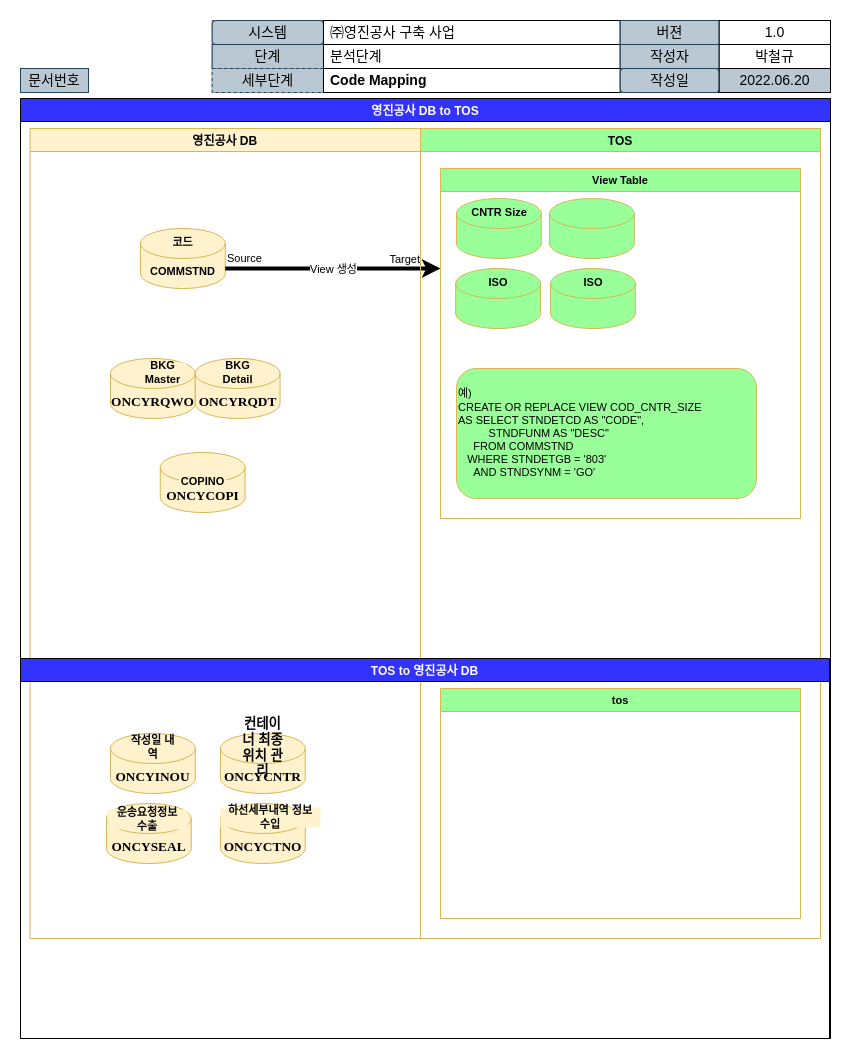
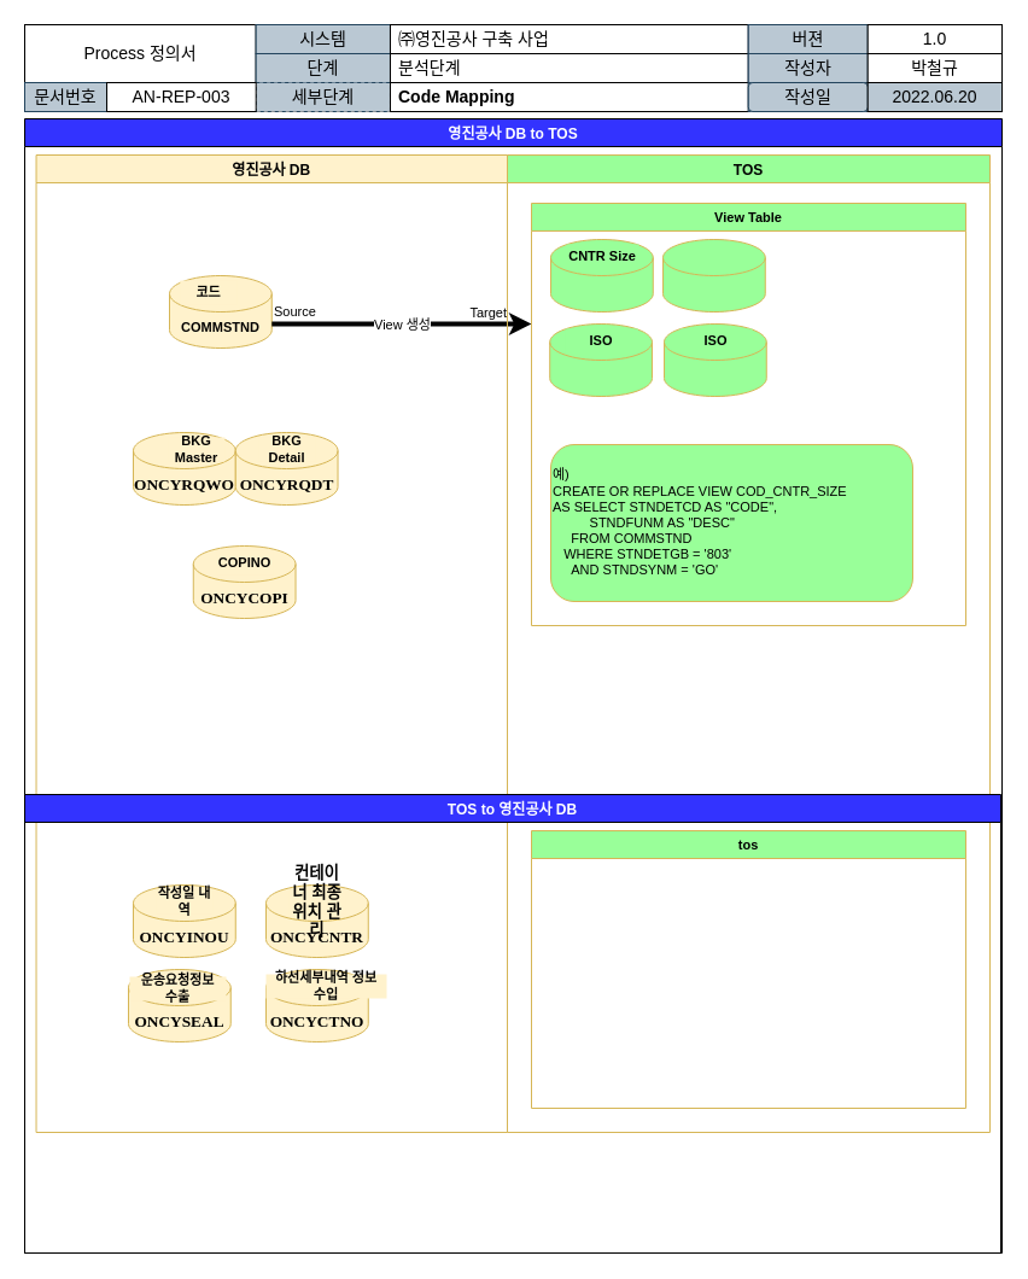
  <mxCell id="0" />
  <mxCell id="1" parent="0" />
  <mxCell id="2" value="영진공사 DB to TOS" style="swimlane;fillColor=#3333FF;fontColor=#FFFFFF;" vertex="1" parent="1"><mxGeometry x="20" y="98" width="810" height="940" as="geometry" /></mxCell>
  <mxCell id="3" value="영진공사 DB" style="swimlane;fillColor=#fff2cc;strokeColor=#d6b656;startSize=23;" vertex="1" parent="2"><mxGeometry x="9.54" y="30" width="390.46" height="810" as="geometry" /></mxCell>
  <mxCell id="4" style="edgeStyle=orthogonalEdgeStyle;rounded=0;orthogonalLoop=1;jettySize=auto;html=1;exitX=1;exitY=0.5;exitDx=0;exitDy=0;strokeColor=#FF0000;" edge="1" parent="3"><mxGeometry relative="1" as="geometry"><mxPoint x="241" y="420" as="targetPoint" /></mxGeometry></mxCell>
  <mxCell id="5" value="" style="group;fontStyle=1" vertex="1" connectable="0" parent="3"><mxGeometry x="110.46" y="100" width="84.77" height="60" as="geometry" /></mxCell>
  <mxCell id="6" value="COMMSTND" style="shape=cylinder3;whiteSpace=wrap;html=1;boundedLbl=1;backgroundOutline=1;size=15;fontSize=11;strokeColor=#D6B656;fillColor=#FFF2CC;fontStyle=1" vertex="1" parent="5"><mxGeometry width="84.77" height="60" as="geometry" /></mxCell>
- <mxCell id="7" value="코드" style="rounded=0;whiteSpace=wrap;html=1;fontSize=11;strokeColor=none;fillColor=#FFF2CC;fontStyle=1" vertex="1" parent="5"><mxGeometry x="18.81" y="4" width="47.15" height="20" as="geometry" /></mxCell>
+ <mxCell id="7" value="코드" style="rounded=0;whiteSpace=wrap;html=1;fontSize=11;strokeColor=none;fillColor=#FFF2CC;fontStyle=1" vertex="1" parent="5"><mxGeometry x="8.81" y="4" width="47.15" height="20" as="geometry" /></mxCell>
  <mxCell id="8" value="" style="endArrow=classic;html=1;rounded=0;fontSize=11;strokeWidth=4;" edge="1" parent="3"><mxGeometry relative="1" as="geometry"><mxPoint x="195.23" y="140" as="sourcePoint" /><mxPoint x="410.46" y="140" as="targetPoint" /></mxGeometry></mxCell>
  <mxCell id="9" value="View 생성" style="edgeLabel;resizable=0;html=1;align=center;verticalAlign=middle;fontSize=11;strokeColor=#D6B656;fillColor=#99FF99;" connectable="0" vertex="1" parent="8"><mxGeometry relative="1" as="geometry" /></mxCell>
  <mxCell id="10" value="Source" style="edgeLabel;resizable=0;html=1;align=left;verticalAlign=bottom;fontSize=11;strokeColor=#D6B656;fillColor=#99FF99;" connectable="0" vertex="1" parent="8"><mxGeometry x="-1" relative="1" as="geometry"><mxPoint y="-2" as="offset" /></mxGeometry></mxCell>
  <mxCell id="11" value="Target" style="edgeLabel;resizable=0;html=1;align=right;verticalAlign=bottom;fontSize=11;strokeColor=#D6B656;fillColor=#99FF99;" connectable="0" vertex="1" parent="8"><mxGeometry x="1" relative="1" as="geometry"><mxPoint x="-20" y="-1" as="offset" /></mxGeometry></mxCell>
  <mxCell id="12" value="" style="group;fontStyle=1" vertex="1" connectable="0" parent="3"><mxGeometry x="80.46" y="230" width="84.77" height="60" as="geometry" /></mxCell>
  <mxCell id="13" value="&lt;span style=&quot;font-size:10.0pt;mso-bidi-font-size:&lt;br/&gt;11.0pt;font-family:&amp;quot;맑은 고딕&amp;quot;;mso-ascii-theme-font:minor-latin;mso-fareast-theme-font:&lt;br/&gt;minor-fareast;mso-hansi-theme-font:minor-latin;mso-bidi-font-family:&amp;quot;Times New Roman&amp;quot;;&lt;br/&gt;mso-bidi-theme-font:minor-bidi;mso-ansi-language:EN-US;mso-fareast-language:&lt;br/&gt;KO;mso-bidi-language:AR-SA&quot; lang=&quot;EN-US&quot;&gt;ONCYRQWO&lt;/span&gt;" style="shape=cylinder3;whiteSpace=wrap;html=1;boundedLbl=1;backgroundOutline=1;size=15;fontSize=11;strokeColor=#D6B656;fillColor=#FFF2CC;fontStyle=1" vertex="1" parent="12"><mxGeometry width="84.77" height="60" as="geometry" /></mxCell>
  <mxCell id="14" value="BKG Master" style="rounded=0;whiteSpace=wrap;html=1;fontSize=11;strokeColor=none;fillColor=#FFF2CC;fontStyle=1" vertex="1" parent="12"><mxGeometry x="28.81" y="4" width="47.15" height="20" as="geometry" /></mxCell>
  <mxCell id="15" value="" style="group;fontStyle=1" vertex="1" connectable="0" parent="3"><mxGeometry x="165.23" y="230" width="84.77" height="60" as="geometry" /></mxCell>
  <mxCell id="16" value="&lt;span style=&quot;font-size:10.0pt;mso-bidi-font-size:&lt;br/&gt;11.0pt;font-family:&amp;quot;맑은 고딕&amp;quot;;mso-ascii-theme-font:minor-latin;mso-fareast-theme-font:&lt;br/&gt;minor-fareast;mso-hansi-theme-font:minor-latin;mso-bidi-font-family:&amp;quot;Times New Roman&amp;quot;;&lt;br/&gt;mso-bidi-theme-font:minor-bidi;mso-ansi-language:EN-US;mso-fareast-language:&lt;br/&gt;KO;mso-bidi-language:AR-SA&quot; lang=&quot;EN-US&quot;&gt;ONCYRQDT&lt;/span&gt;" style="shape=cylinder3;whiteSpace=wrap;html=1;boundedLbl=1;backgroundOutline=1;size=15;fontSize=11;strokeColor=#D6B656;fillColor=#FFF2CC;fontStyle=1" vertex="1" parent="15"><mxGeometry width="84.77" height="60" as="geometry" /></mxCell>
  <mxCell id="17" value="BKG Detail" style="rounded=0;whiteSpace=wrap;html=1;fontSize=11;strokeColor=none;fillColor=#FFF2CC;fontStyle=1" vertex="1" parent="15"><mxGeometry x="18.81" y="4" width="47.15" height="20" as="geometry" /></mxCell>
  <mxCell id="18" value="TOS" style="swimlane;fillColor=#99FF99;strokeColor=#d6b656;" vertex="1" parent="2"><mxGeometry x="400" y="30" width="400" height="810" as="geometry" /></mxCell>
  <mxCell id="19" style="edgeStyle=orthogonalEdgeStyle;rounded=0;orthogonalLoop=1;jettySize=auto;html=1;exitX=1;exitY=0.5;exitDx=0;exitDy=0;strokeColor=#FF0000;" edge="1" parent="18"><mxGeometry relative="1" as="geometry"><mxPoint x="241" y="420" as="targetPoint" /></mxGeometry></mxCell>
  <mxCell id="20" value="cㅍ" style="group" vertex="1" connectable="0" parent="18"><mxGeometry x="194" y="30" width="51" height="37" as="geometry" /></mxCell>
  <mxCell id="21" value="" style="rounded=0;whiteSpace=wrap;html=1;strokeColor=#FFFFFF;" vertex="1" parent="20"><mxGeometry x="12.5" y="-1" width="38.5" height="22" as="geometry" /></mxCell>
  <mxCell id="22" value="View Table" style="swimlane;fontSize=11;strokeColor=#D6B656;fillColor=#99FF99;" vertex="1" parent="18"><mxGeometry x="20" y="40" width="360" height="350" as="geometry" /></mxCell>
  <mxCell id="23" value="" style="group" vertex="1" connectable="0" parent="22"><mxGeometry x="109" y="30" width="84.77" height="60" as="geometry" /></mxCell>
  <mxCell id="24" value="" style="shape=cylinder3;whiteSpace=wrap;html=1;boundedLbl=1;backgroundOutline=1;size=15;fontSize=11;strokeColor=#D6B656;fillColor=#99FF99;fontStyle=1" vertex="1" parent="23"><mxGeometry width="84.77" height="60" as="geometry" /></mxCell>
  <mxCell id="25" value="" style="group" vertex="1" connectable="0" parent="22"><mxGeometry x="16" y="30" width="84.77" height="60" as="geometry" /></mxCell>
  <mxCell id="26" value="" style="shape=cylinder3;whiteSpace=wrap;html=1;boundedLbl=1;backgroundOutline=1;size=15;fontSize=11;strokeColor=#D6B656;fillColor=#99FF99;fontStyle=1" vertex="1" parent="25"><mxGeometry width="84.77" height="60" as="geometry" /></mxCell>
  <mxCell id="27" value="CNTR Size" style="rounded=0;whiteSpace=wrap;html=1;fontSize=11;strokeColor=none;fillColor=#99FF99;fontStyle=1;align=center;" vertex="1" parent="25"><mxGeometry x="13" y="4" width="60" height="20" as="geometry" /></mxCell>
  <mxCell id="28" value="" style="group" vertex="1" connectable="0" parent="22"><mxGeometry x="15.23" y="100" width="84.77" height="60" as="geometry" /></mxCell>
  <mxCell id="29" value="" style="shape=cylinder3;whiteSpace=wrap;html=1;boundedLbl=1;backgroundOutline=1;size=15;fontSize=11;strokeColor=#D6B656;fillColor=#99FF99;fontStyle=1" vertex="1" parent="28"><mxGeometry width="84.77" height="60" as="geometry" /></mxCell>
  <mxCell id="30" value="ISO" style="rounded=0;whiteSpace=wrap;html=1;fontSize=11;strokeColor=none;fillColor=#99FF99;fontStyle=1;align=center;" vertex="1" parent="28"><mxGeometry x="13" y="4" width="60" height="20" as="geometry" /></mxCell>
  <mxCell id="31" value="" style="group" vertex="1" connectable="0" parent="22"><mxGeometry x="110" y="100" width="84.77" height="60" as="geometry" /></mxCell>
  <mxCell id="32" value="" style="shape=cylinder3;whiteSpace=wrap;html=1;boundedLbl=1;backgroundOutline=1;size=15;fontSize=11;strokeColor=#D6B656;fillColor=#99FF99;fontStyle=1" vertex="1" parent="31"><mxGeometry width="84.77" height="60" as="geometry" /></mxCell>
  <mxCell id="33" value="ISO" style="rounded=0;whiteSpace=wrap;html=1;fontSize=11;strokeColor=none;fillColor=#99FF99;fontStyle=1;align=center;" vertex="1" parent="31"><mxGeometry x="13" y="4" width="60" height="20" as="geometry" /></mxCell>
  <mxCell id="34" value="예)&lt;br&gt;&lt;div&gt;CREATE OR REPLACE VIEW COD_CNTR_SIZE&lt;/div&gt;&lt;div&gt;AS SELECT STNDETCD AS &quot;CODE&quot;,&lt;/div&gt;&lt;div&gt;&amp;nbsp; &amp;nbsp; &amp;nbsp; &amp;nbsp; &amp;nbsp; STNDFUNM AS &quot;DESC&quot;&amp;nbsp;&amp;nbsp;&lt;/div&gt;&lt;div&gt;&amp;nbsp; &amp;nbsp; &amp;nbsp;FROM COMMSTND&lt;/div&gt;&lt;div&gt;&amp;nbsp; &amp;nbsp;WHERE STNDETGB = '803'&lt;/div&gt;&lt;div&gt;&amp;nbsp; &amp;nbsp; &amp;nbsp;AND STNDSYNM = 'GO'&lt;/div&gt;" style="rounded=1;whiteSpace=wrap;html=1;fontSize=11;strokeColor=#D6B656;fillColor=#99FF99;align=left;" vertex="1" parent="22"><mxGeometry x="16" y="200" width="300" height="130" as="geometry" /></mxCell>
  <mxCell id="35" value="TOS to 영진공사 DB" style="swimlane;fillColor=#3333FF;strokeColor=#000000;fontColor=#FFFFFF;startSize=23;" vertex="1" parent="2"><mxGeometry y="560" width="809" height="380" as="geometry" /></mxCell>
  <mxCell id="36" style="edgeStyle=orthogonalEdgeStyle;rounded=0;orthogonalLoop=1;jettySize=auto;html=1;exitX=1;exitY=0.5;exitDx=0;exitDy=0;strokeColor=#FF0000;" edge="1" parent="35"><mxGeometry relative="1" as="geometry"><mxPoint x="241" y="420" as="targetPoint" /></mxGeometry></mxCell>
  <mxCell id="37" value="" style="group;fontStyle=1" vertex="1" connectable="0" parent="35"><mxGeometry x="90" y="75" width="84.77" height="60" as="geometry" /></mxCell>
  <mxCell id="38" value="&lt;span style=&quot;font-size:10.0pt;mso-bidi-font-size:&lt;br/&gt;11.0pt;font-family:&amp;quot;맑은 고딕&amp;quot;;mso-ascii-theme-font:minor-latin;mso-fareast-theme-font:&lt;br/&gt;minor-fareast;mso-hansi-theme-font:minor-latin;mso-bidi-font-family:&amp;quot;Times New Roman&amp;quot;;&lt;br/&gt;mso-bidi-theme-font:minor-bidi;mso-ansi-language:EN-US;mso-fareast-language:&lt;br/&gt;KO;mso-bidi-language:AR-SA&quot; lang=&quot;EN-US&quot;&gt;ONCYINOU&lt;/span&gt;" style="shape=cylinder3;whiteSpace=wrap;html=1;boundedLbl=1;backgroundOutline=1;size=15;fontSize=11;strokeColor=#D6B656;fillColor=#FFF2CC;fontStyle=1" vertex="1" parent="37"><mxGeometry width="84.77" height="60" as="geometry" /></mxCell>
  <mxCell id="39" value="&lt;span&gt;작성일 내역&lt;/span&gt;" style="rounded=0;whiteSpace=wrap;html=1;fontSize=11;strokeColor=none;fillColor=#FFF2CC;fontStyle=1" vertex="1" parent="37"><mxGeometry x="18.81" y="4" width="47.15" height="20" as="geometry" /></mxCell>
  <mxCell id="40" value="" style="group;fontStyle=1" vertex="1" connectable="0" parent="35"><mxGeometry x="86" y="145" width="90" height="60" as="geometry" /></mxCell>
  <mxCell id="41" value="&lt;span style=&quot;font-size:10.0pt;mso-bidi-font-size:&lt;br/&gt;11.0pt;font-family:&amp;quot;맑은 고딕&amp;quot;;mso-ascii-theme-font:minor-latin;mso-fareast-theme-font:&lt;br/&gt;minor-fareast;mso-hansi-theme-font:minor-latin;mso-bidi-font-family:&amp;quot;Times New Roman&amp;quot;;&lt;br/&gt;mso-bidi-theme-font:minor-bidi;mso-ansi-language:EN-US;mso-fareast-language:&lt;br/&gt;KO;mso-bidi-language:AR-SA&quot; lang=&quot;EN-US&quot;&gt;ONCYSEAL&lt;/span&gt;" style="shape=cylinder3;whiteSpace=wrap;html=1;boundedLbl=1;backgroundOutline=1;size=15;fontSize=11;strokeColor=#D6B656;fillColor=#FFF2CC;fontStyle=1" vertex="1" parent="40"><mxGeometry width="84.77" height="60" as="geometry" /></mxCell>
  <mxCell id="42" value="&lt;span&gt;운송요청정보&lt;br&gt;수출&lt;/span&gt;" style="rounded=0;whiteSpace=wrap;html=1;fontSize=11;strokeColor=none;fillColor=#FFF2CC;fontStyle=1" vertex="1" parent="40"><mxGeometry x="1" y="6" width="80" height="20" as="geometry" /></mxCell>
  <mxCell id="43" value="" style="group;fontStyle=1" vertex="1" connectable="0" parent="35"><mxGeometry x="200" y="75" width="84.77" height="60" as="geometry" /></mxCell>
  <mxCell id="44" value="&lt;span style=&quot;font-size:10.0pt;mso-bidi-font-size:&lt;br/&gt;11.0pt;font-family:&amp;quot;맑은 고딕&amp;quot;;mso-ascii-theme-font:minor-latin;mso-fareast-theme-font:&lt;br/&gt;minor-fareast;mso-hansi-theme-font:minor-latin;mso-bidi-font-family:&amp;quot;Times New Roman&amp;quot;;&lt;br/&gt;mso-bidi-theme-font:minor-bidi;mso-ansi-language:EN-US;mso-fareast-language:&lt;br/&gt;KO;mso-bidi-language:AR-SA&quot; lang=&quot;EN-US&quot;&gt;ONCYCNTR&lt;/span&gt;" style="shape=cylinder3;whiteSpace=wrap;html=1;boundedLbl=1;backgroundOutline=1;size=15;fontSize=11;strokeColor=#D6B656;fillColor=#FFF2CC;fontStyle=1" vertex="1" parent="43"><mxGeometry width="84.77" height="60" as="geometry" /></mxCell>
  <mxCell id="45" value="&lt;span style=&quot;font-size:10.0pt;mso-bidi-font-size:11.0pt;&lt;br/&gt;font-family:&amp;quot;맑은 고딕&amp;quot;;mso-ascii-theme-font:minor-latin;mso-fareast-theme-font:&lt;br/&gt;minor-fareast;mso-hansi-theme-font:minor-latin;mso-bidi-font-family:&amp;quot;Times New Roman&amp;quot;;&lt;br/&gt;mso-bidi-theme-font:minor-bidi;mso-ansi-language:EN-US;mso-fareast-language:&lt;br/&gt;KO;mso-bidi-language:AR-SA&quot;&gt;컨테이너 최종 위치 관리&lt;/span&gt;" style="rounded=0;whiteSpace=wrap;html=1;fontSize=11;strokeColor=none;fillColor=#FFF2CC;fontStyle=1" vertex="1" parent="43"><mxGeometry x="18.81" y="4" width="47.15" height="20" as="geometry" /></mxCell>
  <mxCell id="46" value="" style="group;fontStyle=1" vertex="1" connectable="0" parent="35"><mxGeometry x="200" y="145" width="100" height="60" as="geometry" /></mxCell>
  <mxCell id="47" value="&lt;span style=&quot;font-size:10.0pt;mso-bidi-font-size:&lt;br/&gt;11.0pt;font-family:&amp;quot;맑은 고딕&amp;quot;;mso-ascii-theme-font:minor-latin;mso-fareast-theme-font:&lt;br/&gt;minor-fareast;mso-hansi-theme-font:minor-latin;mso-bidi-font-family:&amp;quot;Times New Roman&amp;quot;;&lt;br/&gt;mso-bidi-theme-font:minor-bidi;mso-ansi-language:EN-US;mso-fareast-language:&lt;br/&gt;KO;mso-bidi-language:AR-SA&quot; lang=&quot;EN-US&quot;&gt;ONCYCTNO&lt;/span&gt;" style="shape=cylinder3;whiteSpace=wrap;html=1;boundedLbl=1;backgroundOutline=1;size=15;fontSize=11;strokeColor=#D6B656;fillColor=#FFF2CC;fontStyle=1" vertex="1" parent="46"><mxGeometry width="84.77" height="60" as="geometry" /></mxCell>
  <mxCell id="48" value="&lt;span&gt;하선세부내역 정보&lt;br&gt;수입&lt;/span&gt;" style="rounded=0;whiteSpace=wrap;html=1;fontSize=11;strokeColor=none;fillColor=#FFF2CC;fontStyle=1" vertex="1" parent="46"><mxGeometry y="4" width="100" height="20" as="geometry" /></mxCell>
  <mxCell id="49" value="tos" style="swimlane;fontSize=11;strokeColor=#D6B656;fillColor=#99FF99;" vertex="1" parent="35"><mxGeometry x="420" y="30" width="360" height="230" as="geometry" /></mxCell>
  <mxCell id="50" value="" style="group" connectable="0" vertex="1" parent="1"><mxGeometry x="20" y="20" width="810" height="72" as="geometry" /></mxCell>
+ <mxCell id="51" value="Process 정의서" style="rounded=0;whiteSpace=wrap;html=1;fontSize=14;" vertex="1" parent="50"><mxGeometry width="191.679" height="48" as="geometry" /></mxCell>
  <mxCell id="52" value="" style="group;fillColor=#f5f5f5;strokeColor=#666666;fontColor=#333333;" vertex="1" connectable="0" parent="50"><mxGeometry x="191.679" width="111.298" height="72" as="geometry" /></mxCell>
- <mxCell id="53" value="시스템" style="whiteSpace=wrap;html=1;fontSize=14;fillColor=#bac8d3;strokeColor=#23445d;rounded=1;" vertex="1" parent="52"><mxGeometry width="111.298" height="24" as="geometry" /></mxCell>
+ <mxCell id="53" value="시스템" style="rounded=0;whiteSpace=wrap;html=1;fontSize=14;fillColor=#bac8d3;strokeColor=#23445d;" vertex="1" parent="52"><mxGeometry width="111.298" height="24" as="geometry" /></mxCell>
  <mxCell id="54" value="단계" style="rounded=0;whiteSpace=wrap;html=1;fontSize=14;fillColor=#bac8d3;strokeColor=#23445d;" vertex="1" parent="52"><mxGeometry y="24" width="111.298" height="24" as="geometry" /></mxCell>
  <mxCell id="55" value="세부단계" style="rounded=0;whiteSpace=wrap;html=1;fontSize=14;fillColor=#bac8d3;strokeColor=#23445d;dashed=1;" vertex="1" parent="52"><mxGeometry y="48" width="111.298" height="24" as="geometry" /></mxCell>
  <mxCell id="56" value="" style="group;align=left;" vertex="1" connectable="0" parent="50"><mxGeometry x="302.977" width="296.794" height="72" as="geometry" /></mxCell>
  <mxCell id="57" value="㈜영진공사 구축 사업" style="rounded=0;whiteSpace=wrap;html=1;fontSize=14;align=left;spacingLeft=5;" vertex="1" parent="56"><mxGeometry width="296.794" height="24" as="geometry" /></mxCell>
  <mxCell id="58" value="분석단계" style="rounded=0;whiteSpace=wrap;html=1;fontSize=14;align=left;spacingLeft=5;" vertex="1" parent="56"><mxGeometry y="24" width="296.794" height="24" as="geometry" /></mxCell>
  <mxCell id="59" value="&lt;b&gt;Code Mapping&lt;/b&gt;" style="rounded=0;whiteSpace=wrap;html=1;fontSize=14;align=left;spacingLeft=5;" vertex="1" parent="56"><mxGeometry y="48" width="296.794" height="24" as="geometry" /></mxCell>
  <mxCell id="60" value="" style="group;fillColor=#bac8d3;strokeColor=#23445d;" vertex="1" connectable="0" parent="50"><mxGeometry x="599.771" width="98.931" height="72" as="geometry" /></mxCell>
  <mxCell id="61" value="버젼" style="rounded=0;whiteSpace=wrap;html=1;fontSize=14;fillColor=#bac8d3;strokeColor=#23445d;" vertex="1" parent="60"><mxGeometry width="98.931" height="24" as="geometry" /></mxCell>
  <mxCell id="62" value="작성자" style="rounded=0;whiteSpace=wrap;html=1;fontSize=14;fillColor=#bac8d3;strokeColor=#23445d;" vertex="1" parent="60"><mxGeometry y="24" width="98.931" height="24" as="geometry" /></mxCell>
  <mxCell id="63" value="작성일" style="whiteSpace=wrap;html=1;fontSize=14;fillColor=#bac8d3;strokeColor=#23445d;rounded=1;" vertex="1" parent="60"><mxGeometry y="48" width="98.931" height="24" as="geometry" /></mxCell>
  <mxCell id="64" value="" style="group" vertex="1" connectable="0" parent="50"><mxGeometry x="698.702" width="111.298" height="72" as="geometry" /></mxCell>
  <mxCell id="65" value="1.0" style="rounded=0;whiteSpace=wrap;html=1;fontSize=14;" vertex="1" parent="64"><mxGeometry width="111.298" height="24" as="geometry" /></mxCell>
  <mxCell id="66" style="edgeStyle=orthogonalEdgeStyle;rounded=0;orthogonalLoop=1;jettySize=auto;html=1;exitX=0.75;exitY=1;exitDx=0;exitDy=0;" edge="1" parent="64" source="67" target="68"><mxGeometry relative="1" as="geometry"><Array as="points"><mxPoint x="86.565" y="60" /><mxPoint x="86.565" y="60" /></Array></mxGeometry></mxCell>
  <mxCell id="67" value="박철규" style="rounded=0;whiteSpace=wrap;html=1;fontSize=14;" vertex="1" parent="64"><mxGeometry y="24" width="111.298" height="24" as="geometry" /></mxCell>
  <mxCell id="68" value="2022.06.20" style="rounded=0;whiteSpace=wrap;html=1;fontSize=14;fillColor=#bac8d3;" vertex="1" parent="64"><mxGeometry y="48" width="111.298" height="24" as="geometry" /></mxCell>
  <mxCell id="69" value="문서번호" style="rounded=0;whiteSpace=wrap;html=1;fontSize=14;fillColor=#bac8d3;strokeColor=#23445d;" vertex="1" parent="50"><mxGeometry y="48" width="68.015" height="24" as="geometry" /></mxCell>
+ <mxCell id="70" value="AN-REP-003" style="rounded=0;whiteSpace=wrap;html=1;fontSize=14;" vertex="1" parent="50"><mxGeometry x="68.015" y="48" width="123.664" height="24" as="geometry" /></mxCell>
  <mxCell id="71" value="" style="group;fontStyle=1" vertex="1" connectable="0" parent="1"><mxGeometry x="159.77" y="452" width="84.77" height="60" as="geometry" /></mxCell>
  <mxCell id="72" value="&lt;span style=&quot;font-size:10.0pt;mso-bidi-font-size:&lt;br/&gt;11.0pt;font-family:&amp;quot;맑은 고딕&amp;quot;;mso-ascii-theme-font:minor-latin;mso-fareast-theme-font:&lt;br/&gt;minor-fareast;mso-hansi-theme-font:minor-latin;mso-bidi-font-family:&amp;quot;Times New Roman&amp;quot;;&lt;br/&gt;mso-bidi-theme-font:minor-bidi;mso-ansi-language:EN-US;mso-fareast-language:&lt;br/&gt;KO;mso-bidi-language:AR-SA&quot; lang=&quot;EN-US&quot;&gt;ONCYCOPI&lt;/span&gt;" style="shape=cylinder3;whiteSpace=wrap;html=1;boundedLbl=1;backgroundOutline=1;size=15;fontSize=11;strokeColor=#D6B656;fillColor=#FFF2CC;fontStyle=1" vertex="1" parent="71"><mxGeometry width="84.77" height="60" as="geometry" /></mxCell>
- <mxCell id="73" value="COPINO" style="rounded=0;whiteSpace=wrap;html=1;fontSize=11;strokeColor=none;fillColor=#FFF2CC;fontStyle=1" vertex="1" parent="71"><mxGeometry x="18.81" y="19" width="47.15" height="20" as="geometry" /></mxCell>
+ <mxCell id="73" value="COPINO" style="rounded=0;whiteSpace=wrap;html=1;fontSize=11;strokeColor=none;fillColor=#FFF2CC;fontStyle=1" vertex="1" parent="71"><mxGeometry x="18.81" y="4" width="47.15" height="20" as="geometry" /></mxCell>
